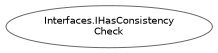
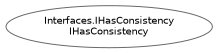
  digraph {
    rankdir=LR
-   n1 [color=gray40 fillcolor=white fontname=Helvetica fontsize=10 height=0.2 label="Interfaces.IHasConsistency\lCheck" shape=ellipse style=filled width=0.4]
+   n1 [color=gray40 fillcolor=white fontname=Helvetica fontsize=10 height=0.2 label="Interfaces.IHasConsistency\lIHasConsistency" shape=ellipse style=filled width=0.4]
  }
